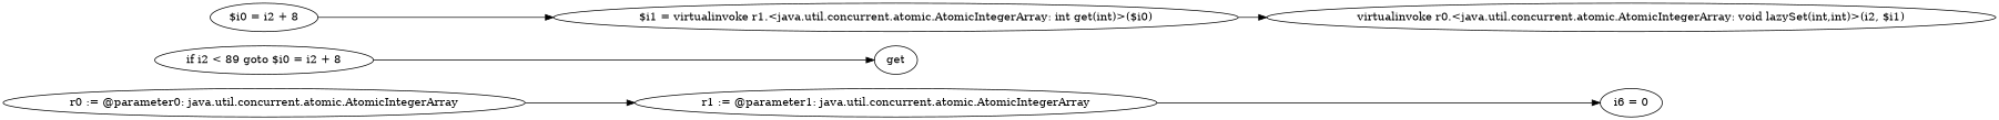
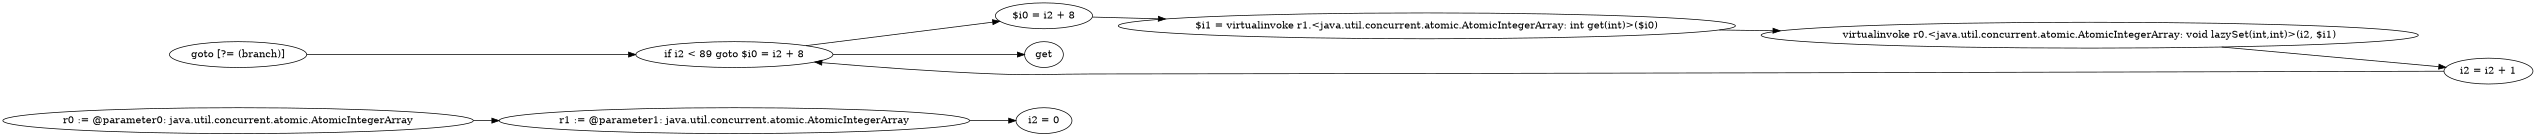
  digraph {
    rankdir=LR
    "r0 := @parameter0: java.util.concurrent.atomic.AtomicIntegerArray"
    "r1 := @parameter1: java.util.concurrent.atomic.AtomicIntegerArray"
-   "i2 = 0" [label="i6 = 0"]
+   "i2 = 0"
+   "goto [?= (branch)]"
    "if i2 < 89 goto $i0 = i2 + 8"
    "$i0 = i2 + 8"
    n7 [label=get]
    "$i1 = virtualinvoke r1.<java.util.concurrent.atomic.AtomicIntegerArray: int get(int)>($i0)"
    "virtualinvoke r0.<java.util.concurrent.atomic.AtomicIntegerArray: void lazySet(int,int)>(i2, $i1)"
+   "i2 = i2 + 1"
    "r0 := @parameter0: java.util.concurrent.atomic.AtomicIntegerArray" -> "r1 := @parameter1: java.util.concurrent.atomic.AtomicIntegerArray"
    "r1 := @parameter1: java.util.concurrent.atomic.AtomicIntegerArray" -> "i2 = 0"
+   "goto [?= (branch)]" -> "if i2 < 89 goto $i0 = i2 + 8"
+   "if i2 < 89 goto $i0 = i2 + 8" -> "$i0 = i2 + 8"
    "if i2 < 89 goto $i0 = i2 + 8" -> n7
    "$i0 = i2 + 8" -> "$i1 = virtualinvoke r1.<java.util.concurrent.atomic.AtomicIntegerArray: int get(int)>($i0)"
    "$i1 = virtualinvoke r1.<java.util.concurrent.atomic.AtomicIntegerArray: int get(int)>($i0)" -> "virtualinvoke r0.<java.util.concurrent.atomic.AtomicIntegerArray: void lazySet(int,int)>(i2, $i1)"
+   "virtualinvoke r0.<java.util.concurrent.atomic.AtomicIntegerArray: void lazySet(int,int)>(i2, $i1)" -> "i2 = i2 + 1"
+   "i2 = i2 + 1" -> "if i2 < 89 goto $i0 = i2 + 8"
  }
